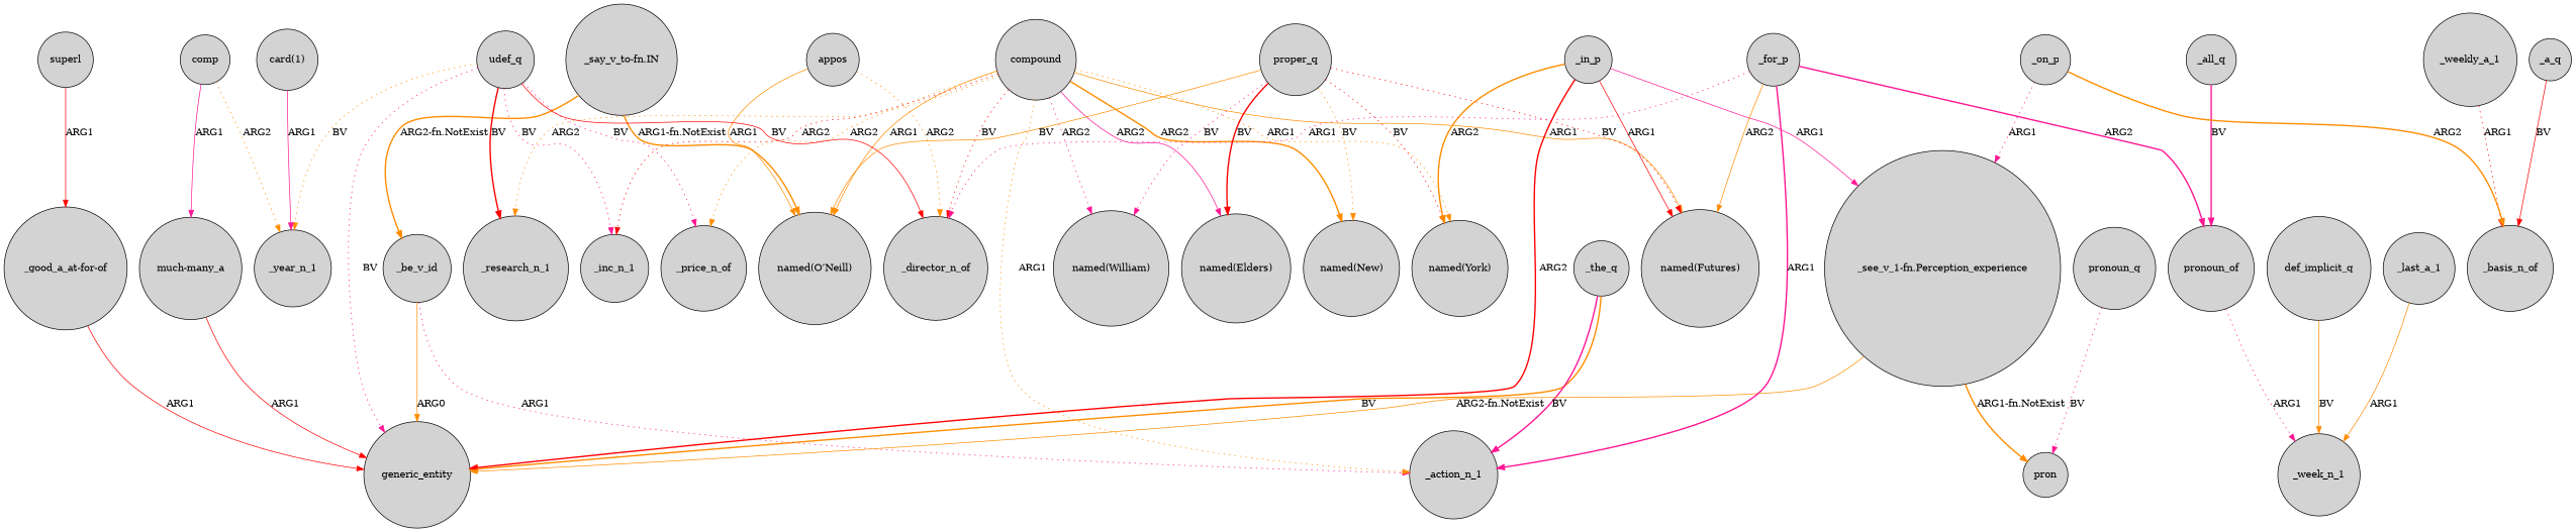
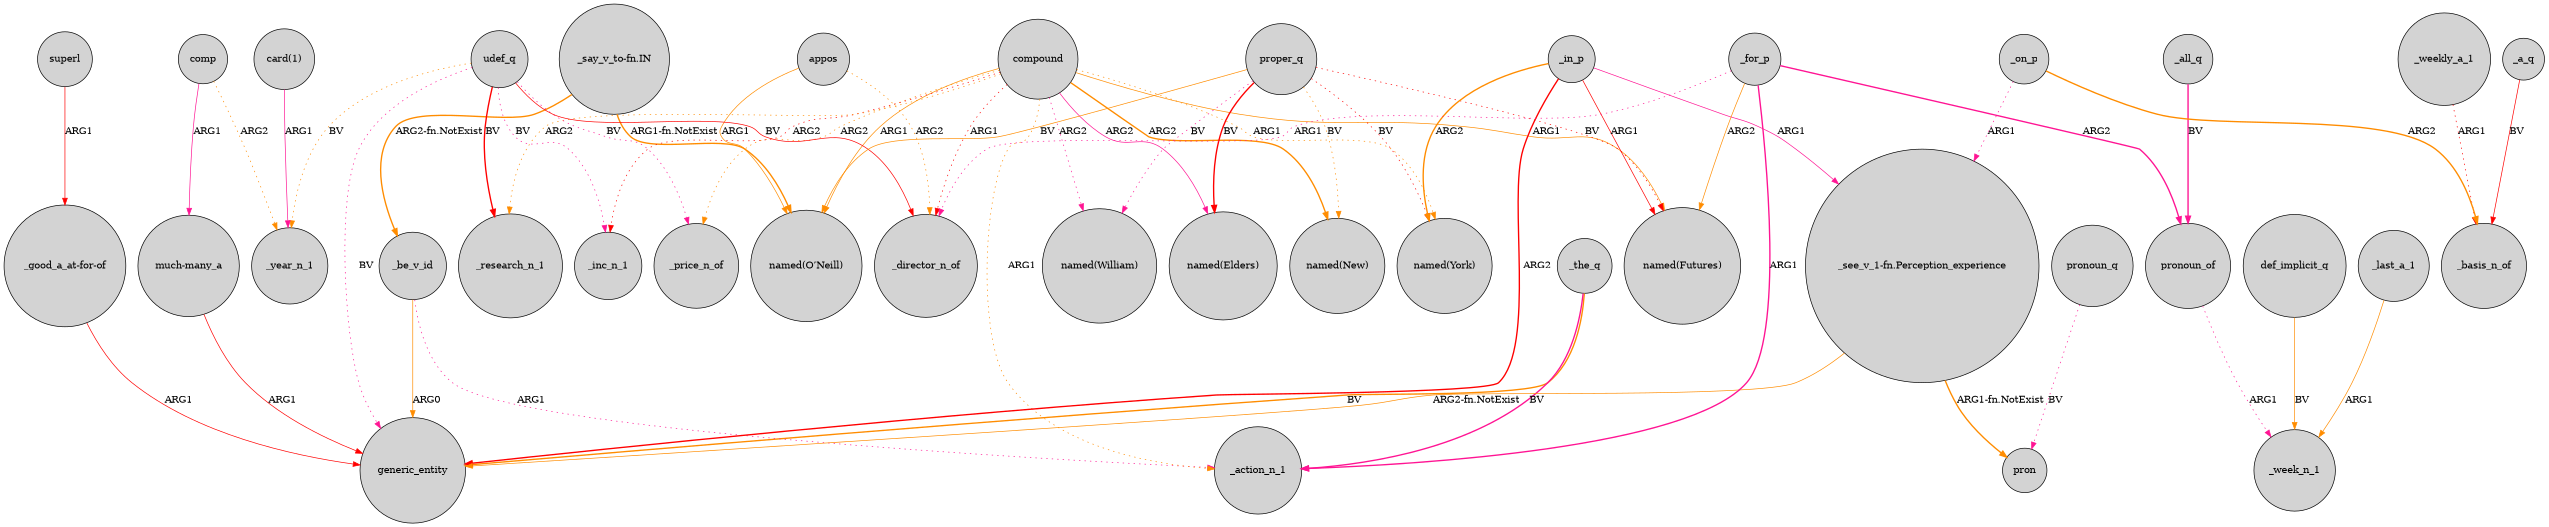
  digraph {
    node [shape=circle style=filled]
    edge [color=darkorange style=dotted]
    _the_q
    generic_entity
    _action_n_1
    "_say_v_to-fn.IN"
    "named(O’Neill)"
    _be_v_id
    compound
    _price_n_of
    _inc_n_1
    "named(New)"
    "named(Futures)"
    _director_n_of
    _research_n_1
    "named(Elders)"
    "named(York)"
    "named(William)"
    appos
    udef_q
    _year_n_1
    n20 [label=pronoun_of]
    _all_q
    _week_n_1
    proper_q
    def_implicit_q
    _in_p
    "_see_v_1-fn.Perception_experience"
    pron
    "much-many_a"
    _for_p
    _weekly_a_1
    _basis_n_of
    _a_q
    pronoun_q
    "_good_a_at-for-of"
    comp
    superl
    _last_a_1
    "card(1)"
    _on_p
    _the_q -> generic_entity [label=BV style=bold]
    _the_q -> _action_n_1 [color=deeppink label=BV style=bold]
    "_say_v_to-fn.IN" -> "named(O’Neill)" [label="ARG1-fn.NotExist" style=bold]
    "_say_v_to-fn.IN" -> _be_v_id [label="ARG2-fn.NotExist" style=bold]
    _be_v_id -> generic_entity [label=ARG0 style=solid]
    _be_v_id -> _action_n_1 [color=deeppink label=ARG1]
    compound -> _action_n_1 [label=ARG1]
    compound -> "named(O’Neill)" [label=ARG1 style=solid]
    compound -> _price_n_of [label=ARG2]
    compound -> _inc_n_1 [color=red label=ARG2]
    compound -> "named(New)" [label=ARG2 style=bold]
    compound -> "named(Futures)" [label=ARG1 style=solid]
-   compound -> _director_n_of [color=red label=BV]
+   compound -> _director_n_of [color=red label=ARG1]
    compound -> _research_n_1 [label=ARG2]
    compound -> "named(Elders)" [color=deeppink label=ARG2 style=solid]
    compound -> "named(York)" [label=ARG1]
    compound -> "named(William)" [color=deeppink label=ARG2]
    appos -> "named(O’Neill)" [label=ARG1 style=solid]
    appos -> _director_n_of [label=ARG2]
    udef_q -> generic_entity [color=deeppink label=BV]
    udef_q -> _price_n_of [color=deeppink label=BV]
    udef_q -> _inc_n_1 [color=deeppink label=BV]
    udef_q -> _director_n_of [color=red label=BV style=solid]
    udef_q -> _research_n_1 [color=red label=BV style=bold]
    udef_q -> _year_n_1 [label=BV]
    n20 -> _week_n_1 [color=deeppink label=ARG1]
    _all_q -> n20 [color=deeppink label=BV style=bold]
    proper_q -> "named(O’Neill)" [label=BV style=solid]
    proper_q -> "named(New)" [label=BV]
    proper_q -> "named(Futures)" [color=red label=BV]
    proper_q -> "named(Elders)" [color=red label=BV style=bold]
    proper_q -> "named(York)" [color=red label=BV]
    proper_q -> "named(William)" [color=deeppink label=BV]
    def_implicit_q -> _week_n_1 [label=BV style=solid]
    _in_p -> generic_entity [color=red label=ARG2 style=bold]
    _in_p -> "named(Futures)" [color=red label=ARG1 style=solid]
    _in_p -> "named(York)" [label=ARG2 style=bold]
    _in_p -> "_see_v_1-fn.Perception_experience" [color=deeppink label=ARG1 style=solid]
    "_see_v_1-fn.Perception_experience" -> generic_entity [label="ARG2-fn.NotExist" style=solid]
    "_see_v_1-fn.Perception_experience" -> pron [label="ARG1-fn.NotExist" style=bold]
    "much-many_a" -> generic_entity [color=red label=ARG1 style=solid]
    _for_p -> _action_n_1 [color=deeppink label=ARG1 style=bold]
    _for_p -> "named(Futures)" [label=ARG2 style=solid]
    _for_p -> _director_n_of [color=deeppink label=ARG1]
    _for_p -> n20 [color=deeppink label=ARG2 style=bold]
    _weekly_a_1 -> _basis_n_of [color=red label=ARG1]
    _a_q -> _basis_n_of [color=red label=BV style=solid]
    pronoun_q -> pron [color=deeppink label=BV]
    "_good_a_at-for-of" -> generic_entity [color=red label=ARG1 style=solid]
    comp -> _year_n_1 [label=ARG2]
    comp -> "much-many_a" [color=deeppink label=ARG1 style=solid]
    superl -> "_good_a_at-for-of" [color=red label=ARG1 style=solid]
    _last_a_1 -> _week_n_1 [label=ARG1 style=solid]
    "card(1)" -> _year_n_1 [color=deeppink label=ARG1 style=solid]
    _on_p -> "_see_v_1-fn.Perception_experience" [color=deeppink label=ARG1]
    _on_p -> _basis_n_of [label=ARG2 style=bold]
  }
